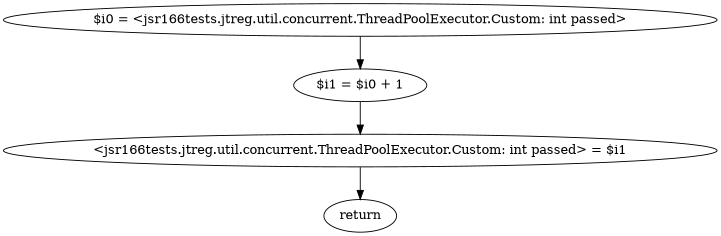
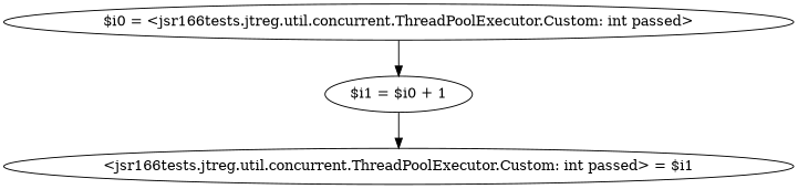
  digraph {
    "$i0 = <jsr166tests.jtreg.util.concurrent.ThreadPoolExecutor.Custom: int passed>"
    "$i1 = $i0 + 1"
    "<jsr166tests.jtreg.util.concurrent.ThreadPoolExecutor.Custom: int passed> = $i1"
-   return
    "$i0 = <jsr166tests.jtreg.util.concurrent.ThreadPoolExecutor.Custom: int passed>" -> "$i1 = $i0 + 1"
    "$i1 = $i0 + 1" -> "<jsr166tests.jtreg.util.concurrent.ThreadPoolExecutor.Custom: int passed> = $i1"
-   "<jsr166tests.jtreg.util.concurrent.ThreadPoolExecutor.Custom: int passed> = $i1" -> return
  }
